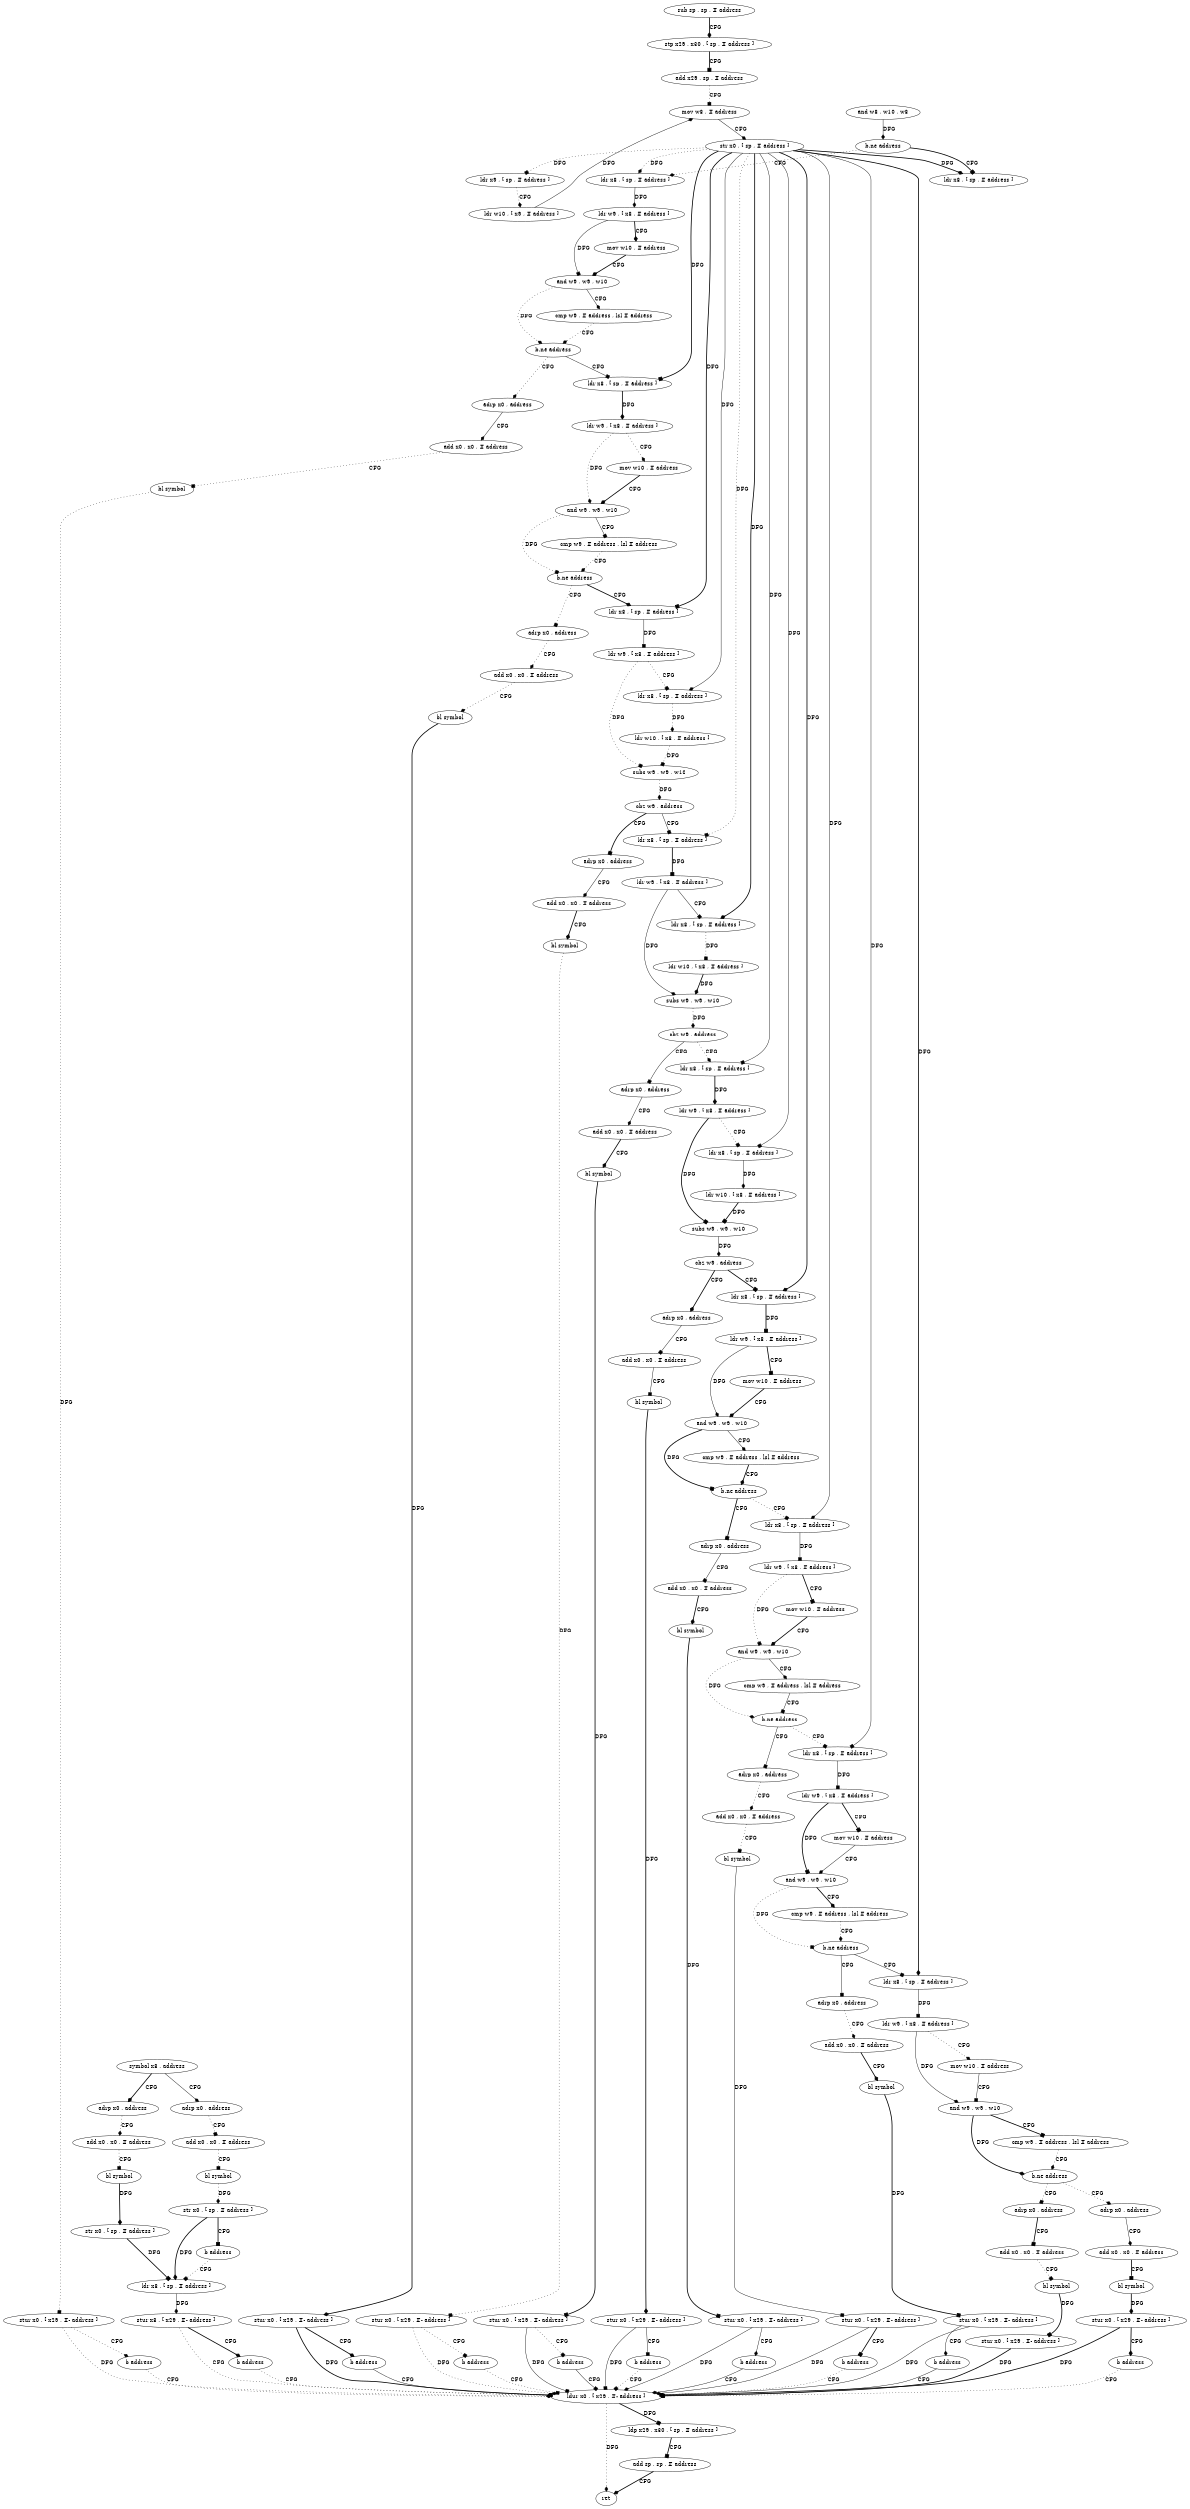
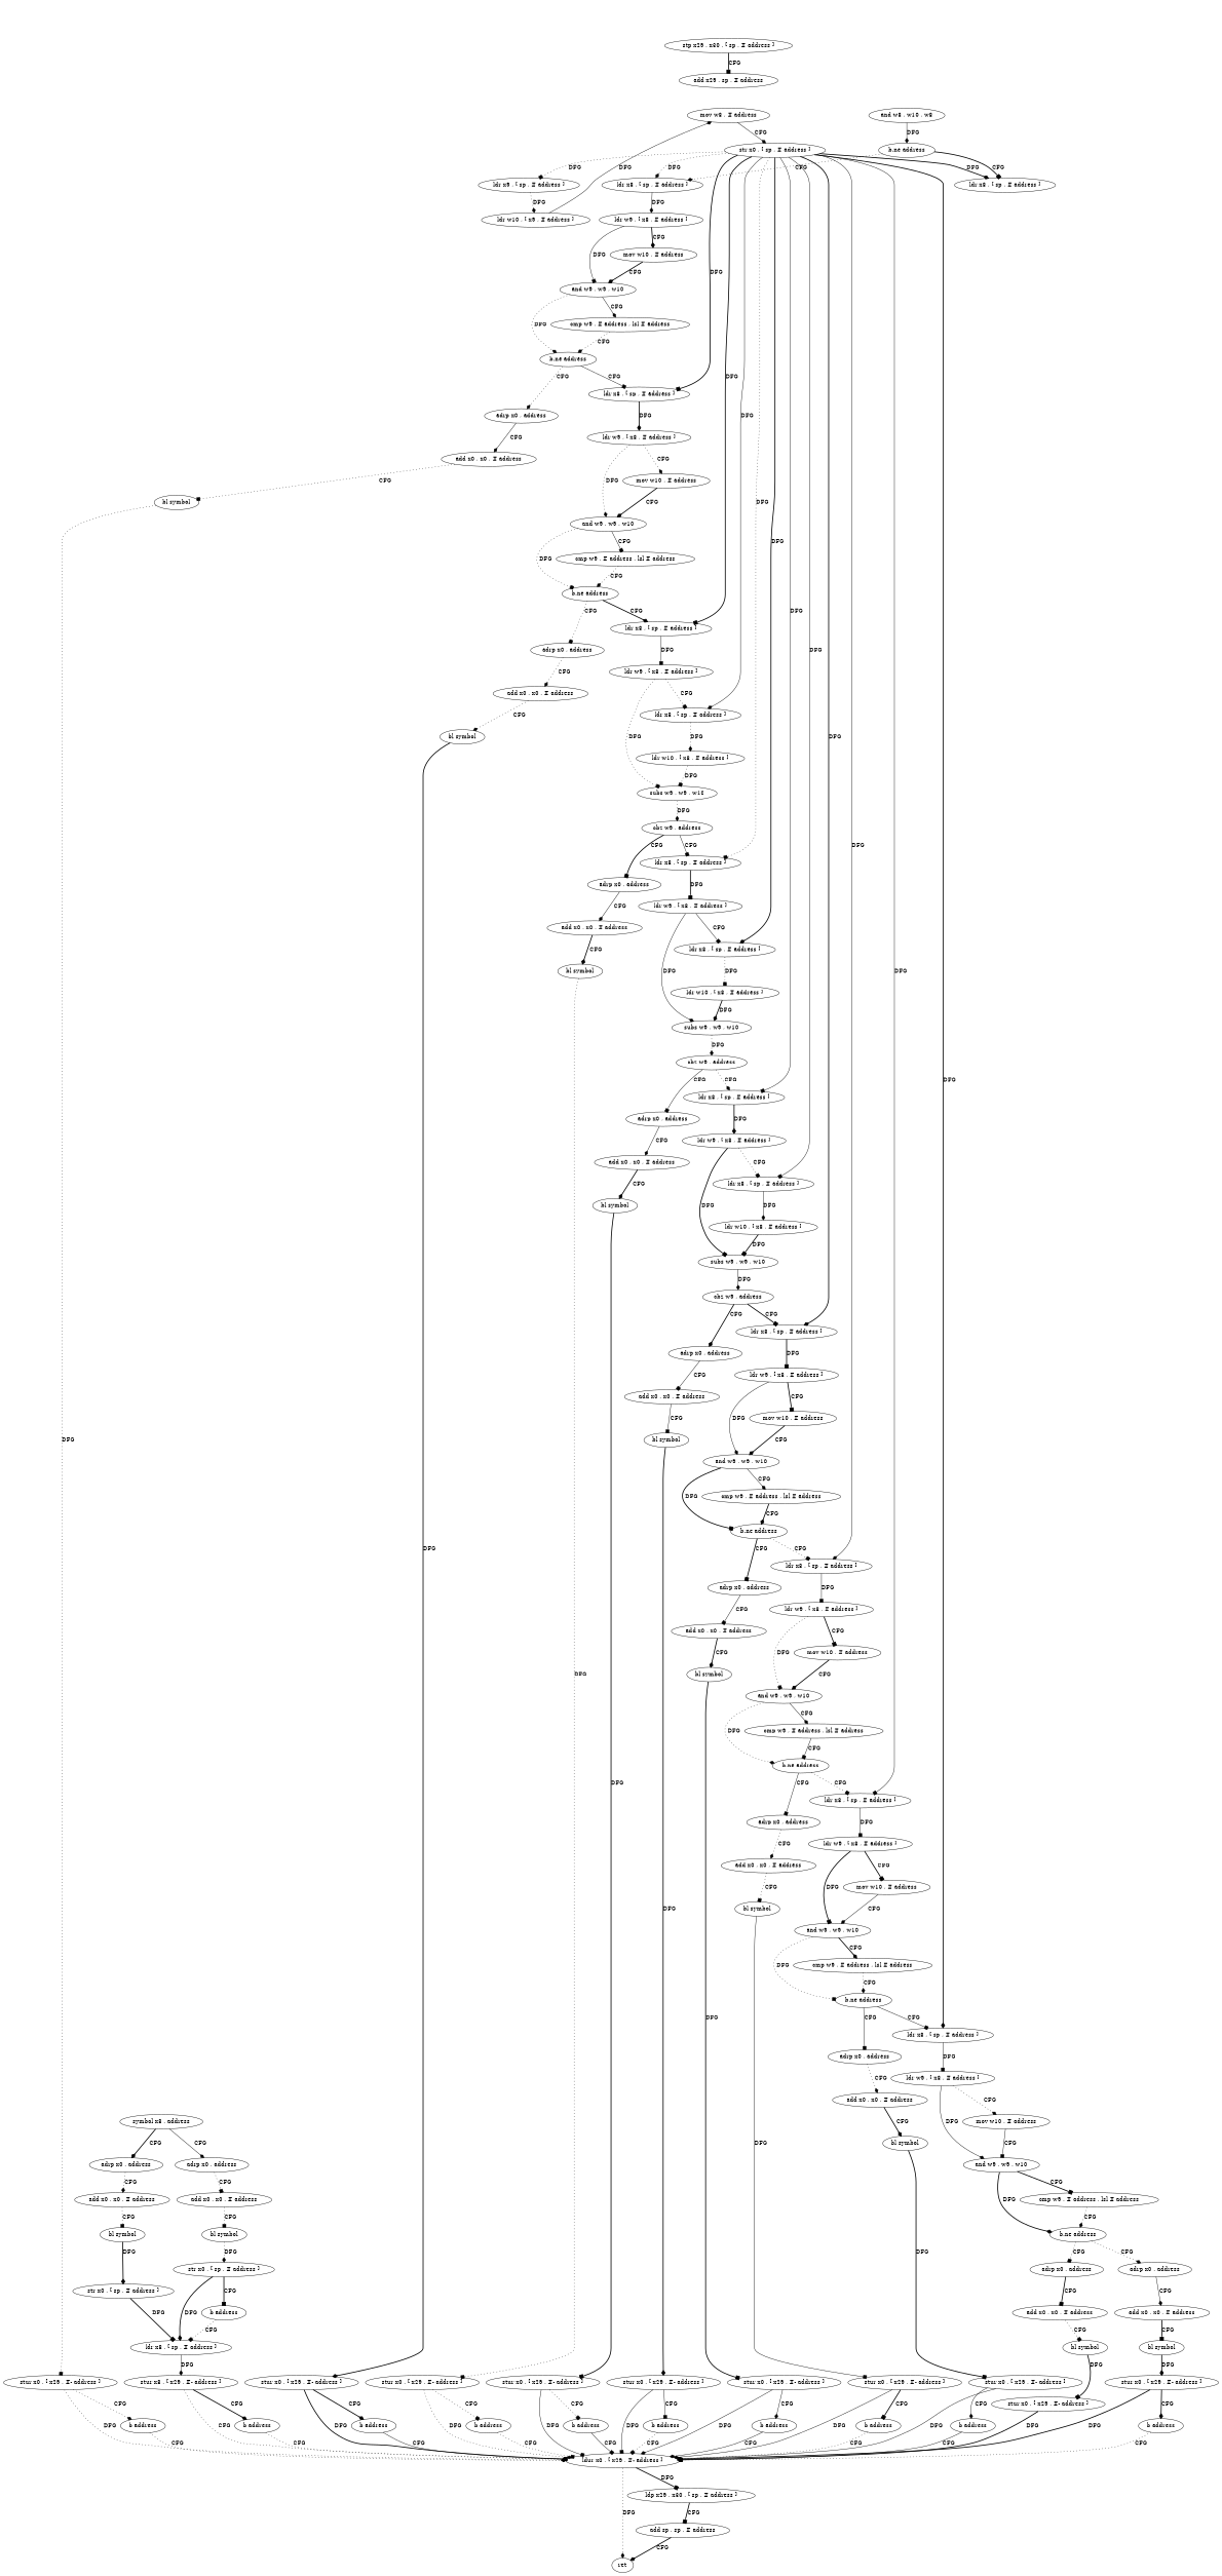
  digraph {
    edge [arrowhead=diamond style=bold]
-   n1 [label="sub sp , sp , # address"]
    n2 [label="stp x29 , x30 , [ sp , # address ]"]
    n3 [label="add x29 , sp , # address"]
    n4 [label="mov w8 , # address"]
    n5 [label="str x0 , [ sp , # address ]"]
    n6 [label="ldr x9 , [ sp , # address ]"]
    n7 [label="ldr x8 , [ sp , # address ]"]
    n8 [label="ldr x8 , [ sp , # address ]"]
    n9 [label="ldr x8 , [ sp , # address ]"]
    n10 [label="ldr x8 , [ sp , # address ]"]
    n11 [label="ldr x8 , [ sp , # address ]"]
    n12 [label="ldr x8 , [ sp , # address ]"]
    n13 [label="ldr x8 , [ sp , # address ]"]
    n14 [label="ldr x8 , [ sp , # address ]"]
    n15 [label="ldr x8 , [ sp , # address ]"]
    n16 [label="ldr x8 , [ sp , # address ]"]
    n17 [label="ldr x8 , [ sp , # address ]"]
    n18 [label="ldr x8 , [ sp , # address ]"]
    n19 [label="ldr x8 , [ sp , # address ]"]
    n20 [label="ldr w10 , [ x9 , # address ]"]
    n21 [label="ldr w9 , [ x8 , # address ]"]
    n22 [label="ldr w9 , [ x8 , # address ]"]
    n23 [label="ldr w9 , [ x8 , # address ]"]
    n24 [label="ldr w10 , [ x8 , # address ]"]
    n25 [label="ldr w9 , [ x8 , # address ]"]
    n26 [label="ldr w10 , [ x8 , # address ]"]
    n27 [label="ldr w9 , [ x8 , # address ]"]
    n28 [label="ldr w10 , [ x8 , # address ]"]
    n29 [label="ldr w9 , [ x8 , # address ]"]
    n30 [label="ldr w9 , [ x8 , # address ]"]
    n31 [label="ldr w9 , [ x8 , # address ]"]
    n32 [label="ldr w9 , [ x8 , # address ]"]
    n33 [label="and w8 , w10 , w8"]
    n34 [label="b.ne address"]
    n35 [label="mov w10 , # address"]
    n36 [label="and w9 , w9 , w10"]
    n37 [label="cmp w9 , # address , lsl # address"]
    n38 [label="b.ne address"]
    n39 [label="adrp x0 , address"]
    n40 [label="add x0 , x0 , # address"]
    n41 [label="mov w10 , # address"]
    n42 [label="and w9 , w9 , w10"]
    n43 [label="bl symbol"]
    n44 [label="symbol x8 , address"]
    n45 [label="adrp x0 , address"]
    n46 [label="adrp x0 , address"]
    n47 [label="add x0 , x0 , # address"]
    n48 [label="add x0 , x0 , # address"]
    n49 [label="bl symbol"]
    n50 [label="bl symbol"]
    n51 [label="cmp w9 , # address , lsl # address"]
    n52 [label="b.ne address"]
    n53 [label="adrp x0 , address"]
    n54 [label="add x0 , x0 , # address"]
    n55 [label="subs w9 , w9 , w10"]
    n56 [label="bl symbol"]
    n57 [label="stur x0 , [ x29 , #- address ]"]
    n58 [label="b address"]
    n59 [label="ldur x0 , [ x29 , #- address ]"]
    n60 [label="ldp x29 , x30 , [ sp , # address ]"]
    n61 [label=ret]
    n62 [label="add sp , sp , # address"]
    n63 [label="str x0 , [ sp , # address ]"]
    n64 [label="ldr x8 , [ sp , # address ]"]
    n65 [label="stur x8 , [ x29 , #- address ]"]
    n66 [label="b address"]
    n67 [label="str x0 , [ sp , # address ]"]
    n68 [label="b address"]
    n69 [label="cbz w9 , address"]
    n70 [label="adrp x0 , address"]
    n71 [label="add x0 , x0 , # address"]
    n72 [label="subs w9 , w9 , w10"]
    n73 [label="bl symbol"]
    n74 [label="stur x0 , [ x29 , #- address ]"]
    n75 [label="b address"]
    n76 [label="cbz w9 , address"]
    n77 [label="adrp x0 , address"]
    n78 [label="add x0 , x0 , # address"]
    n79 [label="subs w9 , w9 , w10"]
    n80 [label="bl symbol"]
    n81 [label="stur x0 , [ x29 , #- address ]"]
    n82 [label="b address"]
    n83 [label="cbz w9 , address"]
    n84 [label="adrp x0 , address"]
    n85 [label="add x0 , x0 , # address"]
    n86 [label="mov w10 , # address"]
    n87 [label="and w9 , w9 , w10"]
    n88 [label="bl symbol"]
    n89 [label="stur x0 , [ x29 , #- address ]"]
    n90 [label="b address"]
    n91 [label="cmp w9 , # address , lsl # address"]
    n92 [label="b.ne address"]
    n93 [label="adrp x0 , address"]
    n94 [label="add x0 , x0 , # address"]
    n95 [label="mov w10 , # address"]
    n96 [label="and w9 , w9 , w10"]
    n97 [label="bl symbol"]
    n98 [label="stur x0 , [ x29 , #- address ]"]
    n99 [label="b address"]
    n100 [label="cmp w9 , # address , lsl # address"]
    n101 [label="b.ne address"]
    n102 [label="adrp x0 , address"]
    n103 [label="add x0 , x0 , # address"]
    n104 [label="mov w10 , # address"]
    n105 [label="and w9 , w9 , w10"]
    n106 [label="bl symbol"]
    n107 [label="stur x0 , [ x29 , #- address ]"]
    n108 [label="b address"]
    n109 [label="cmp w9 , # address , lsl # address"]
    n110 [label="b.ne address"]
    n111 [label="adrp x0 , address"]
    n112 [label="add x0 , x0 , # address"]
    n113 [label="mov w10 , # address"]
    n114 [label="and w9 , w9 , w10"]
    n115 [label="bl symbol"]
    n116 [label="stur x0 , [ x29 , #- address ]"]
    n117 [label="b address"]
    n118 [label="cmp w9 , # address , lsl # address"]
    n119 [label="b.ne address"]
    n120 [label="adrp x0 , address"]
    n121 [label="adrp x0 , address"]
    n122 [label="add x0 , x0 , # address"]
    n123 [label="add x0 , x0 , # address"]
    n124 [label="bl symbol"]
    n125 [label="bl symbol"]
    n126 [label="stur x0 , [ x29 , #- address ]"]
    n127 [label="b address"]
    n128 [label="stur x0 , [ x29 , #- address ]"]
    n129 [label="stur x0 , [ x29 , #- address ]"]
    n130 [label="b address"]
-   n1 -> n2 [label=CFG]
    n2 -> n3 [arrowhead=box label=CFG]
-   n3 -> n4 [arrowhead=box label=CFG style=dotted]
    n4 -> n5 [label=CFG style=solid]
    n5 -> n6 [arrowhead=box label=DFG style=dotted]
    n5 -> n7 [label=DFG style=dotted]
    n5 -> n8 [label=DFG]
    n5 -> n9 [arrowhead=box label=DFG]
    n5 -> n10 [arrowhead=box label=DFG]
    n5 -> n11 [label=DFG style=solid]
    n5 -> n12 [arrowhead=box label=DFG style=dotted]
    n5 -> n13 [label=DFG]
    n5 -> n14 [arrowhead=box label=DFG style=solid]
    n5 -> n15 [arrowhead=box label=DFG style=solid]
    n5 -> n16 [label=DFG]
    n5 -> n17 [label=DFG style=solid]
    n5 -> n18 [arrowhead=box label=DFG style=solid]
    n5 -> n19 [label=DFG]
-   n6 -> n20 [label=CFG style=dotted]
+   n6 -> n20 [label=DFG style=dotted]
    n7 -> n21 [label=DFG style=solid]
    n9 -> n22 [label=DFG]
    n10 -> n23 [arrowhead=box label=DFG style=solid]
    n11 -> n24 [label=DFG style=dotted]
    n12 -> n25 [arrowhead=box label=DFG]
    n13 -> n26 [arrowhead=box label=DFG style=dotted]
    n14 -> n27 [label=DFG]
    n15 -> n28 [label=DFG style=solid]
    n16 -> n29 [arrowhead=box label=DFG]
    n17 -> n30 [arrowhead=box label=DFG style=solid]
    n18 -> n31 [arrowhead=box label=DFG style=solid]
    n19 -> n32 [arrowhead=box label=DFG style=solid]
    n20 -> n4 [label=DFG style=solid]
    n21 -> n35 [label=CFG]
    n21 -> n36 [arrowhead=box label=DFG style=solid]
    n22 -> n41 [label=CFG style=dotted]
    n22 -> n42 [label=DFG style=dotted]
    n23 -> n11 [arrowhead=box label=CFG style=dotted]
    n23 -> n55 [arrowhead=box label=DFG style=dotted]
    n24 -> n55 [arrowhead=box label=DFG style=dotted]
    n25 -> n13 [arrowhead=box label=CFG style=solid]
    n25 -> n72 [label=DFG style=solid]
    n26 -> n72 [label=DFG]
    n27 -> n15 [arrowhead=box label=CFG style=dotted]
    n27 -> n79 [arrowhead=box label=DFG]
    n28 -> n79 [arrowhead=box label=DFG]
    n29 -> n86 [arrowhead=box label=CFG]
    n29 -> n87 [label=DFG style=solid]
    n30 -> n95 [arrowhead=box label=CFG]
    n30 -> n96 [arrowhead=box label=DFG style=dotted]
    n31 -> n104 [arrowhead=box label=CFG]
    n31 -> n105 [arrowhead=box label=DFG]
    n32 -> n113 [label=CFG style=dotted]
    n32 -> n114 [label=DFG style=solid]
    n33 -> n34 [label=DFG style=solid]
    n34 -> n7 [label=CFG style=dotted]
    n34 -> n8 [arrowhead=box label=CFG]
    n35 -> n36 [label=CFG]
    n36 -> n37 [label=CFG style=solid]
    n36 -> n38 [label=DFG style=dotted]
    n37 -> n38 [label=CFG style=dotted]
    n38 -> n9 [arrowhead=box label=CFG style=solid]
    n38 -> n39 [label=CFG style=dotted]
    n39 -> n40 [label=CFG style=solid]
    n40 -> n43 [arrowhead=box label=CFG style=dotted]
    n41 -> n42 [label=CFG]
    n42 -> n51 [arrowhead=box label=CFG style=solid]
    n42 -> n52 [arrowhead=box label=DFG style=dotted]
    n43 -> n57 [arrowhead=box label=DFG style=dotted]
    n44 -> n45 [label=CFG]
    n44 -> n46 [label=CFG style=solid]
    n45 -> n47 [label=CFG style=dotted]
    n46 -> n48 [arrowhead=box label=CFG style=dotted]
    n47 -> n49 [arrowhead=box label=CFG style=dotted]
    n48 -> n50 [arrowhead=box label=CFG style=dotted]
    n49 -> n63 [label=DFG]
    n50 -> n67 [label=DFG style=dotted]
    n51 -> n52 [label=CFG style=dotted]
    n52 -> n10 [label=CFG]
    n52 -> n53 [arrowhead=box label=CFG style=dotted]
    n53 -> n54 [label=CFG style=dotted]
    n54 -> n56 [label=CFG style=dotted]
    n55 -> n69 [label=DFG style=dotted]
    n56 -> n74 [label=DFG]
    n57 -> n58 [label=CFG style=dotted]
    n57 -> n59 [label=DFG style=dotted]
    n58 -> n59 [label=CFG style=dotted]
    n59 -> n60 [arrowhead=box label=DFG]
    n59 -> n61 [label=DFG style=dotted]
    n60 -> n62 [arrowhead=box label=CFG]
    n62 -> n61 [label=CFG]
    n63 -> n64 [arrowhead=box label=DFG]
    n64 -> n65 [label=DFG style=solid]
    n65 -> n59 [label=CFG style=dotted]
    n65 -> n66 [label=CFG]
    n66 -> n59 [arrowhead=box label=CFG style=dotted]
    n67 -> n64 [label=DFG]
    n67 -> n68 [arrowhead=box label=CFG]
    n68 -> n64 [arrowhead=box label=CFG style=dotted]
    n69 -> n12 [arrowhead=box label=CFG style=solid]
    n69 -> n70 [arrowhead=box label=CFG]
    n70 -> n71 [label=CFG style=solid]
    n71 -> n73 [label=CFG]
    n72 -> n76 [label=DFG style=dotted]
    n73 -> n81 [arrowhead=box label=DFG style=dotted]
    n74 -> n59 [arrowhead=box label=DFG]
    n74 -> n75 [label=CFG]
    n75 -> n59 [label=CFG style=solid]
    n76 -> n14 [label=CFG style=dotted]
    n76 -> n77 [arrowhead=box label=CFG style=solid]
    n77 -> n78 [label=CFG style=solid]
    n78 -> n80 [label=CFG]
    n79 -> n83 [label=DFG style=solid]
    n80 -> n89 [arrowhead=box label=DFG]
    n81 -> n59 [label=DFG style=dotted]
    n81 -> n82 [arrowhead=box label=CFG style=dotted]
    n82 -> n59 [arrowhead=box label=CFG style=dotted]
    n83 -> n16 [arrowhead=box label=CFG]
    n83 -> n84 [label=CFG]
    n84 -> n85 [arrowhead=box label=CFG style=solid]
    n85 -> n88 [arrowhead=box label=CFG style=solid]
    n86 -> n87 [label=CFG]
    n87 -> n91 [label=CFG style=solid]
    n87 -> n92 [arrowhead=box label=DFG]
    n88 -> n98 [label=DFG]
    n89 -> n59 [arrowhead=box label=DFG style=solid]
    n89 -> n90 [arrowhead=box label=CFG style=dotted]
    n90 -> n59 [arrowhead=box label=CFG style=solid]
    n91 -> n92 [label=CFG]
    n92 -> n17 [arrowhead=box label=CFG style=dotted]
    n92 -> n93 [arrowhead=box label=CFG]
    n93 -> n94 [arrowhead=box label=CFG style=solid]
    n94 -> n97 [label=CFG]
    n95 -> n96 [label=CFG]
    n96 -> n100 [label=CFG style=solid]
    n96 -> n101 [label=DFG style=dotted]
    n97 -> n107 [arrowhead=box label=DFG]
    n98 -> n59 [arrowhead=box label=DFG style=solid]
    n98 -> n99 [arrowhead=box label=CFG style=solid]
    n99 -> n59 [arrowhead=box label=CFG style=dotted]
    n100 -> n101 [arrowhead=box label=CFG style=solid]
    n101 -> n18 [arrowhead=box label=CFG style=dotted]
    n101 -> n102 [arrowhead=box label=CFG style=solid]
    n102 -> n103 [label=CFG style=dotted]
    n103 -> n106 [arrowhead=box label=CFG style=dotted]
    n104 -> n105 [label=CFG style=solid]
    n105 -> n109 [label=CFG]
    n105 -> n110 [arrowhead=box label=DFG style=dotted]
    n106 -> n116 [arrowhead=box label=DFG style=solid]
    n107 -> n59 [label=DFG style=solid]
    n107 -> n108 [label=CFG style=solid]
    n108 -> n59 [label=CFG style=solid]
    n109 -> n110 [label=CFG style=dotted]
    n110 -> n19 [arrowhead=box label=CFG style=solid]
    n110 -> n111 [arrowhead=box label=CFG style=solid]
    n111 -> n112 [label=CFG style=dotted]
    n112 -> n115 [label=CFG]
    n113 -> n114 [arrowhead=box label=CFG style=solid]
    n114 -> n118 [arrowhead=box label=CFG]
    n114 -> n119 [label=DFG]
    n115 -> n126 [arrowhead=box label=DFG]
    n116 -> n59 [label=DFG style=solid]
    n116 -> n117 [arrowhead=box label=CFG]
    n117 -> n59 [arrowhead=box label=CFG style=dotted]
    n118 -> n119 [label=CFG style=dotted]
    n119 -> n120 [arrowhead=box label=CFG style=dotted]
    n119 -> n121 [label=CFG style=dotted]
    n120 -> n122 [arrowhead=box label=CFG]
    n121 -> n123 [label=CFG style=solid]
    n122 -> n124 [arrowhead=box label=CFG style=dotted]
    n123 -> n125 [arrowhead=box label=CFG]
    n124 -> n128 [arrowhead=box label=DFG]
    n125 -> n129 [label=DFG]
    n126 -> n59 [arrowhead=box label=DFG style=solid]
    n126 -> n127 [label=CFG style=solid]
    n127 -> n59 [arrowhead=box label=CFG style=solid]
    n128 -> n59 [arrowhead=box label=DFG]
    n129 -> n59 [label=DFG]
    n129 -> n130 [label=CFG]
    n130 -> n59 [arrowhead=box label=CFG style=dotted]
  }
